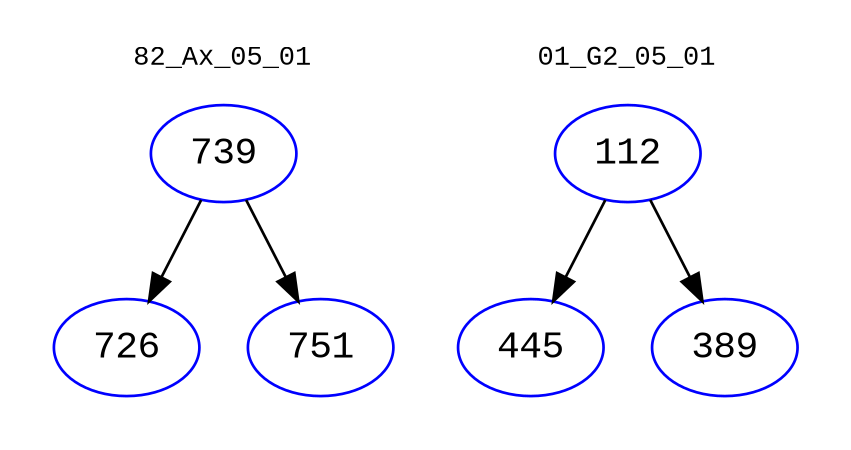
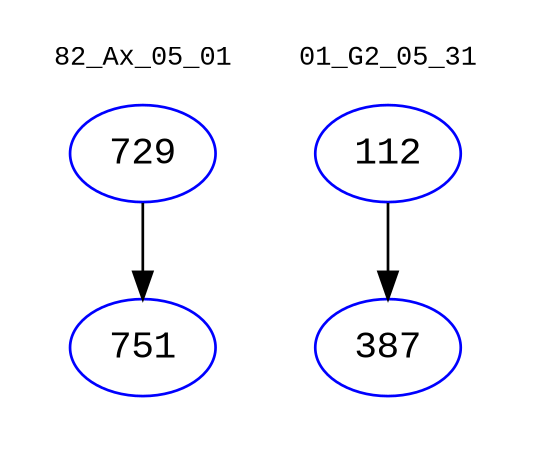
  digraph {
    fontname="Liberation Mono"
    node [color=blue fontname="Liberation Mono"]
    edge [color=black fontname="Liberation Mono"]
-   n1 [label=739]
-   n2 [label=726]
+   n1 [label=729]
    n3 [label=751]
    n4 [label=112]
-   n5 [label=445]
-   n6 [label=389]
+   n6 [label=387]
    subgraph cluster_1 {
      color=white
      fontsize=10
      label="82_Ax_05_01"
      n1
-     n2
      n3
    }
    subgraph cluster_2 {
      color=white
      fontsize=10
-     label="01_G2_05_01"
+     label="01_G2_05_31"
      n4
-     n5
      n6
    }
-   n1 -> n2
    n1 -> n3
-   n4 -> n5
    n4 -> n6
  }
